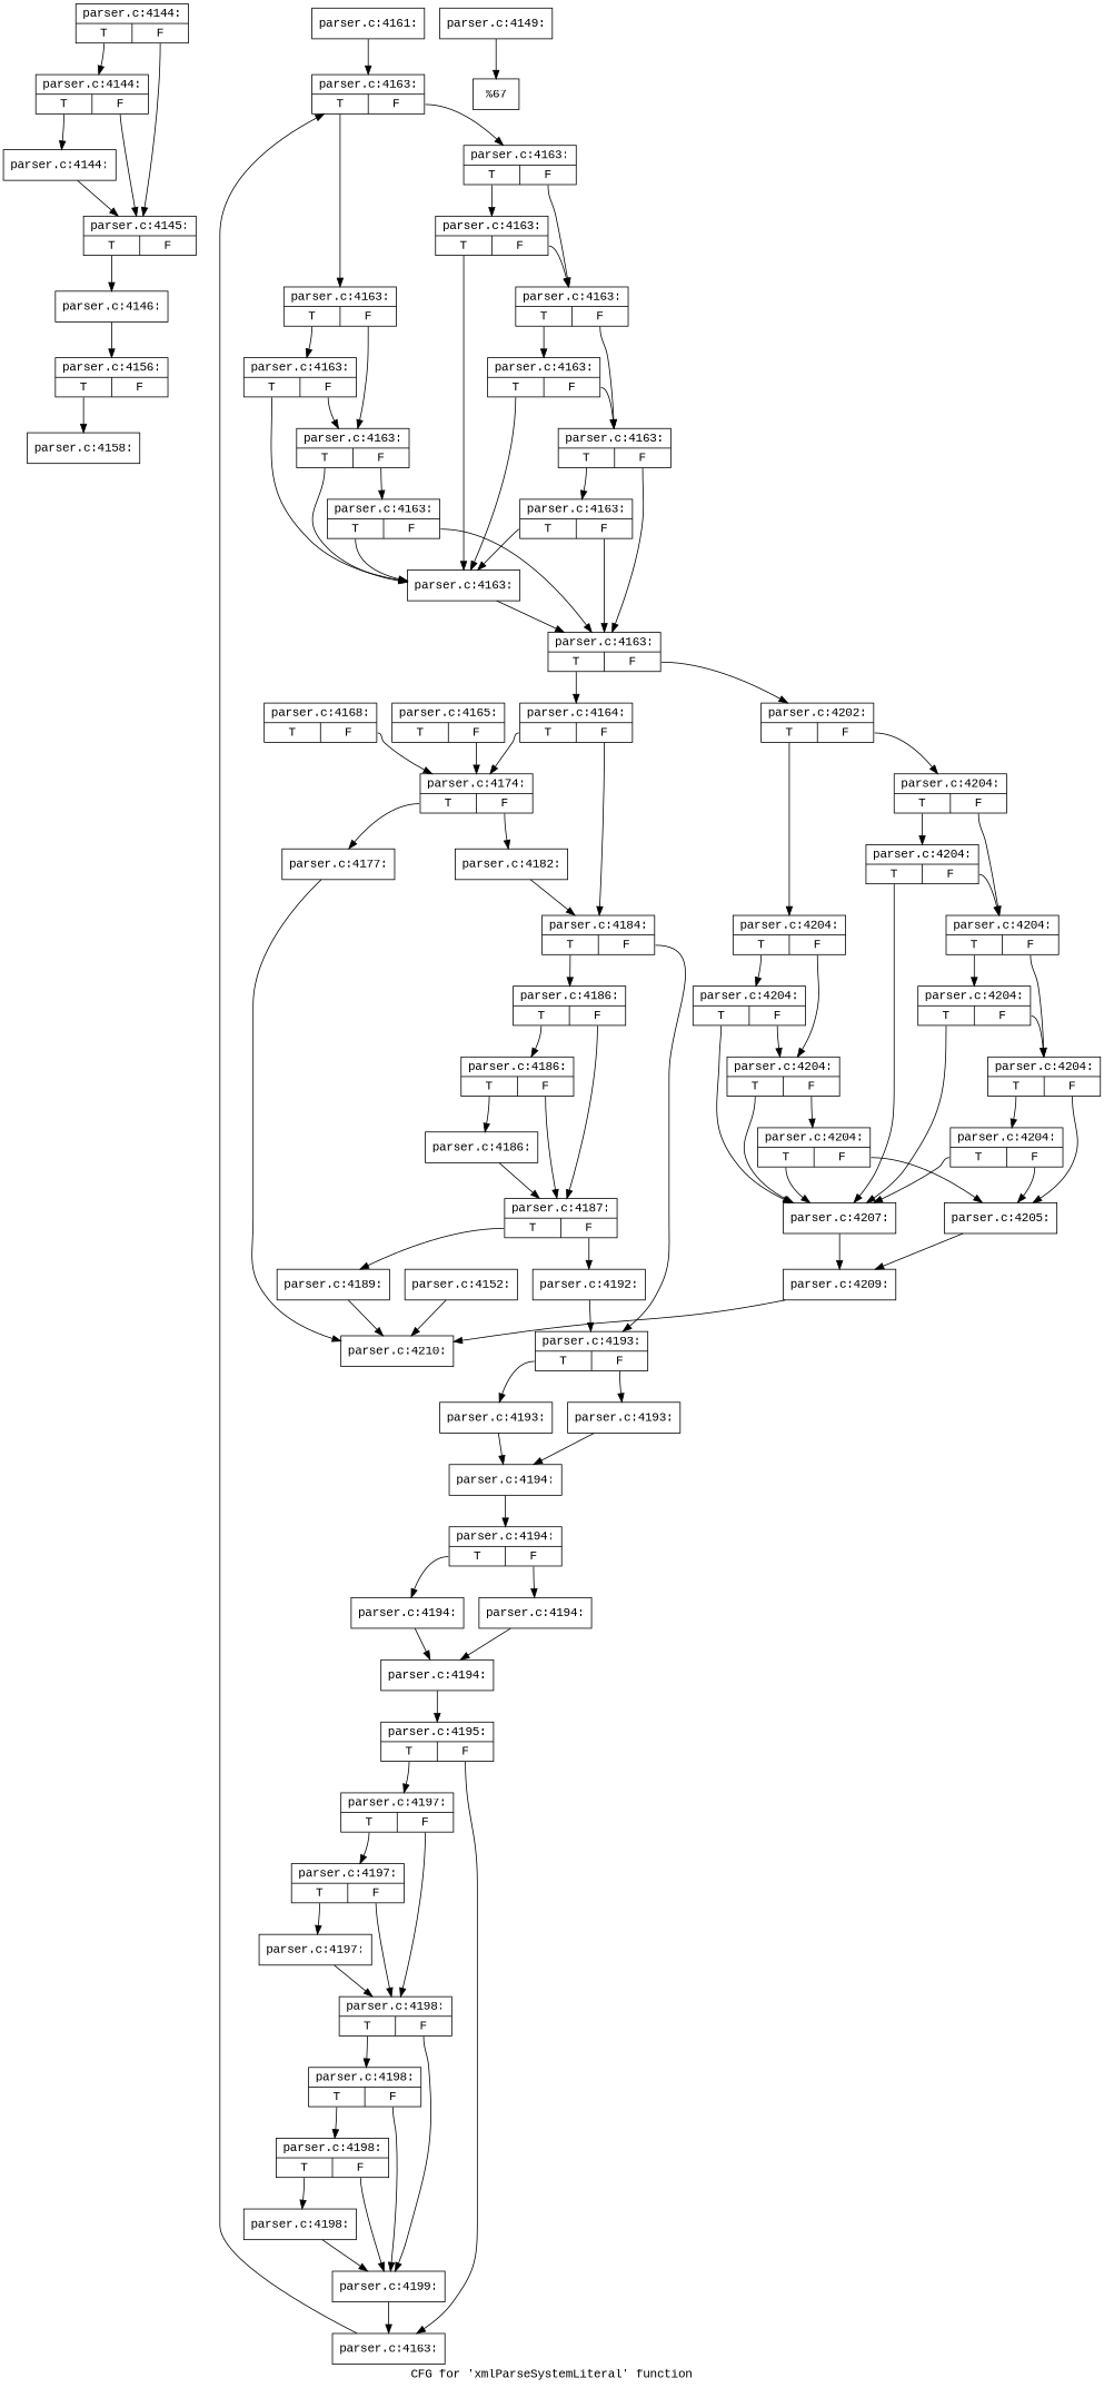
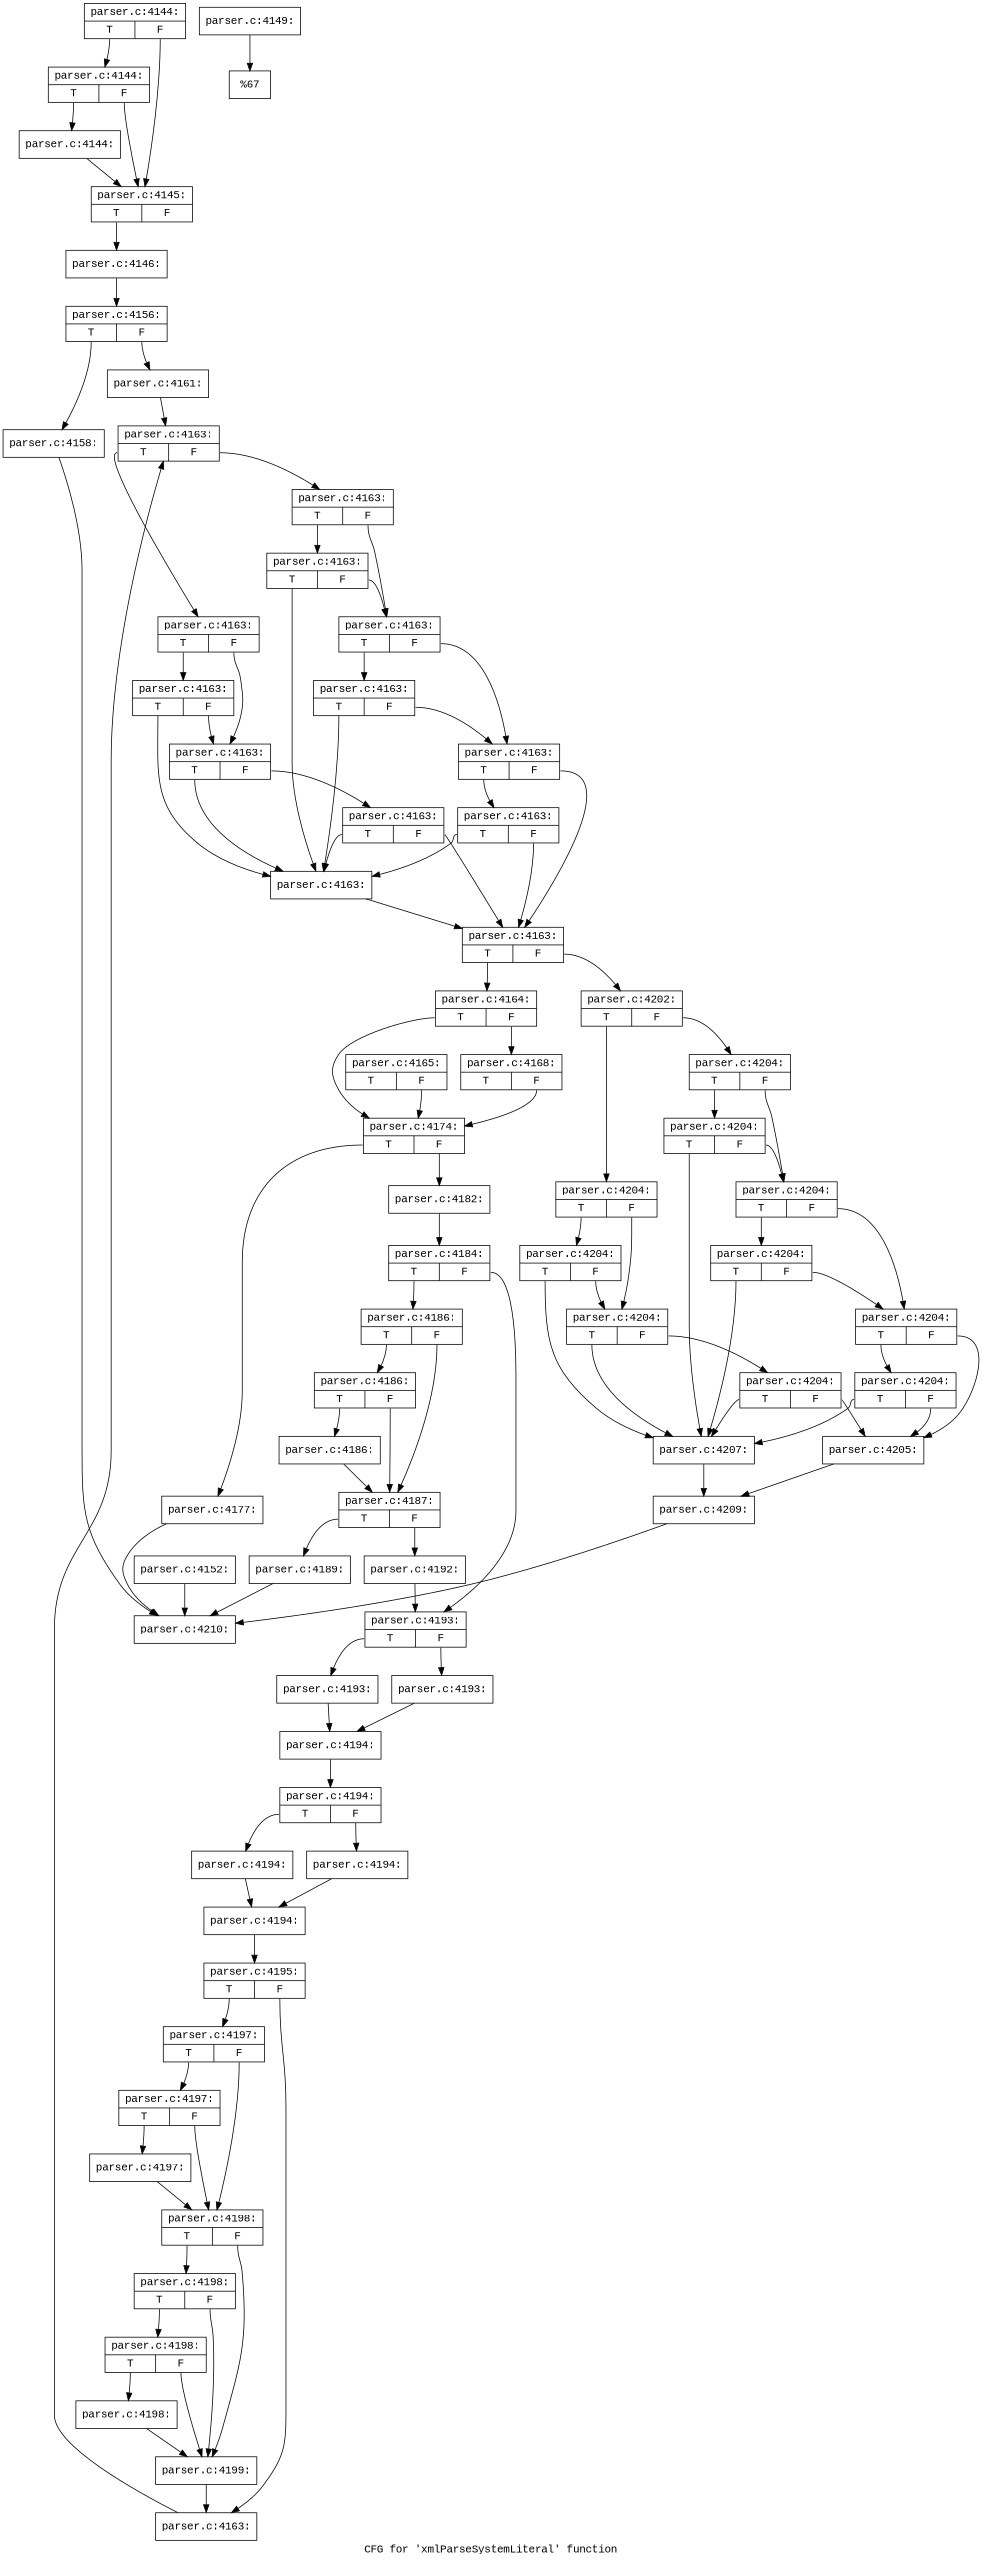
  digraph {
    fontname="Liberation Mono"
    label="CFG for 'xmlParseSystemLiteral' function"
    node [fontname="Liberation Mono" shape=record]
    edge [fontname="Liberation Mono" tailport=s0]
    n1 [label="{parser.c:4144:|{<s0>T|<s1>F}}"]
    n2 [label="{parser.c:4145:|{<s0>T|<s1>F}}"]
    n3 [label="{parser.c:4144:|{<s0>T|<s1>F}}"]
    n4 [label="{parser.c:4146:}"]
    n5 [label="{parser.c:4144:}"]
    n6 [label="{parser.c:4156:|{<s0>T|<s1>F}}"]
    n7 [label="{parser.c:4158:}"]
    n8 [label="{parser.c:4161:}"]
    n9 [label="{parser.c:4149:}"]
    n10 [label="{%67}"]
    n11 [label="{parser.c:4152:}"]
    n12 [label="{parser.c:4210:}"]
    n13 [label="{parser.c:4163:|{<s0>T|<s1>F}}"]
    n14 [label="{parser.c:4163:|{<s0>T|<s1>F}}"]
    n15 [label="{parser.c:4163:|{<s0>T|<s1>F}}"]
    n16 [label="{parser.c:4163:|{<s0>T|<s1>F}}"]
    n17 [label="{parser.c:4163:|{<s0>T|<s1>F}}"]
    n18 [label="{parser.c:4163:|{<s0>T|<s1>F}}"]
    n19 [label="{parser.c:4163:|{<s0>T|<s1>F}}"]
    n20 [label="{parser.c:4163:}"]
    n21 [label="{parser.c:4163:|{<s0>T|<s1>F}}"]
    n22 [label="{parser.c:4163:|{<s0>T|<s1>F}}"]
    n23 [label="{parser.c:4163:|{<s0>T|<s1>F}}"]
    n24 [label="{parser.c:4163:|{<s0>T|<s1>F}}"]
    n25 [label="{parser.c:4164:|{<s0>T|<s1>F}}"]
    n26 [label="{parser.c:4202:|{<s0>T|<s1>F}}"]
    n27 [label="{parser.c:4184:|{<s0>T|<s1>F}}"]
    n28 [label="{parser.c:4174:|{<s0>T|<s1>F}}"]
    n29 [label="{parser.c:4204:|{<s0>T|<s1>F}}"]
    n30 [label="{parser.c:4204:|{<s0>T|<s1>F}}"]
    n31 [label="{parser.c:4163:|{<s0>T|<s1>F}}"]
    n32 [label="{parser.c:4165:|{<s0>T|<s1>F}}"]
    n33 [label="{parser.c:4186:|{<s0>T|<s1>F}}"]
    n34 [label="{parser.c:4193:|{<s0>T|<s1>F}}"]
    n35 [label="{parser.c:4204:|{<s0>T|<s1>F}}"]
    n36 [label="{parser.c:4204:|{<s0>T|<s1>F}}"]
    n37 [label="{parser.c:4204:|{<s0>T|<s1>F}}"]
    n38 [label="{parser.c:4204:|{<s0>T|<s1>F}}"]
    n39 [label="{parser.c:4168:|{<s0>T|<s1>F}}"]
    n40 [label="{parser.c:4177:}"]
    n41 [label="{parser.c:4182:}"]
    n42 [label="{parser.c:4186:|{<s0>T|<s1>F}}"]
    n43 [label="{parser.c:4187:|{<s0>T|<s1>F}}"]
    n44 [label="{parser.c:4193:}"]
    n45 [label="{parser.c:4193:}"]
    n46 [label="{parser.c:4186:}"]
    n47 [label="{parser.c:4189:}"]
    n48 [label="{parser.c:4192:}"]
    n49 [label="{parser.c:4194:}"]
    n50 [label="{parser.c:4194:|{<s0>T|<s1>F}}"]
    n51 [label="{parser.c:4194:}"]
    n52 [label="{parser.c:4194:}"]
    n53 [label="{parser.c:4194:}"]
    n54 [label="{parser.c:4195:|{<s0>T|<s1>F}}"]
    n55 [label="{parser.c:4197:|{<s0>T|<s1>F}}"]
    n56 [label="{parser.c:4163:}"]
    n57 [label="{parser.c:4197:|{<s0>T|<s1>F}}"]
    n58 [label="{parser.c:4198:|{<s0>T|<s1>F}}"]
    n59 [label="{parser.c:4197:}"]
    n60 [label="{parser.c:4198:|{<s0>T|<s1>F}}"]
    n61 [label="{parser.c:4199:}"]
    n62 [label="{parser.c:4198:|{<s0>T|<s1>F}}"]
    n63 [label="{parser.c:4198:}"]
    n64 [label="{parser.c:4207:}"]
    n65 [label="{parser.c:4204:|{<s0>T|<s1>F}}"]
    n66 [label="{parser.c:4204:|{<s0>T|<s1>F}}"]
    n67 [label="{parser.c:4204:|{<s0>T|<s1>F}}"]
    n68 [label="{parser.c:4209:}"]
    n69 [label="{parser.c:4205:}"]
    n70 [label="{parser.c:4204:|{<s0>T|<s1>F}}"]
    n1 -> n2 [tailport=s1]
    n1 -> n3
    n2 -> n4
    n3 -> n2 [tailport=s1]
    n3 -> n5
    n4 -> n6
    n5 -> n2
    n6 -> n7
+   n6 -> n8 [tailport=s1]
+   n7 -> n12
    n8 -> n13
    n9 -> n10
    n11 -> n12
    n13 -> n14
    n13 -> n15 [tailport=s1]
    n14 -> n16
    n14 -> n17 [tailport=s1]
    n15 -> n18
    n15 -> n19 [tailport=s1]
    n16 -> n17 [tailport=s1]
    n16 -> n20
    n17 -> n20
    n17 -> n21 [tailport=s1]
    n18 -> n19 [tailport=s1]
    n18 -> n20
    n19 -> n22
    n19 -> n23 [tailport=s1]
    n20 -> n24
    n21 -> n20
    n21 -> n24 [tailport=s1]
    n22 -> n20
    n22 -> n23 [tailport=s1]
    n23 -> n24 [tailport=s1]
    n23 -> n31
    n24 -> n25
    n24 -> n26 [tailport=s1]
-   n25 -> n27 [tailport=s1]
+   n25 -> n39 [tailport=s1]
    n25 -> n28
    n26 -> n29
    n26 -> n30 [tailport=s1]
    n27 -> n33
    n27 -> n34 [tailport=s1]
    n28 -> n40
    n28 -> n41 [tailport=s1]
    n29 -> n35
    n29 -> n36 [tailport=s1]
    n30 -> n37
    n30 -> n38 [tailport=s1]
    n31 -> n20
    n31 -> n24 [tailport=s1]
    n32 -> n28 [tailport=s1]
    n33 -> n42
    n33 -> n43 [tailport=s1]
    n34 -> n44
    n34 -> n45 [tailport=s1]
    n35 -> n36 [tailport=s1]
    n35 -> n64
    n36 -> n64
    n36 -> n65 [tailport=s1]
    n37 -> n38 [tailport=s1]
    n37 -> n64
    n38 -> n66
    n38 -> n67 [tailport=s1]
    n39 -> n28 [tailport=s1]
    n40 -> n12
    n41 -> n27
    n42 -> n43 [tailport=s1]
    n42 -> n46
    n43 -> n47
    n43 -> n48 [tailport=s1]
    n44 -> n49
    n45 -> n49
    n46 -> n43
    n47 -> n12
    n48 -> n34
    n49 -> n50
    n50 -> n51
    n50 -> n52 [tailport=s1]
    n51 -> n53
    n52 -> n53
    n53 -> n54
    n54 -> n55
    n54 -> n56 [tailport=s1]
    n55 -> n57
    n55 -> n58 [tailport=s1]
    n56 -> n13
    n57 -> n58 [tailport=s1]
    n57 -> n59
    n58 -> n60
    n58 -> n61 [tailport=s1]
    n59 -> n58
    n60 -> n61 [tailport=s1]
    n60 -> n62
    n61 -> n56
    n62 -> n61 [tailport=s1]
    n62 -> n63
    n63 -> n61
    n64 -> n68
    n65 -> n64
    n65 -> n69 [tailport=s1]
    n66 -> n64
    n66 -> n67 [tailport=s1]
    n67 -> n69 [tailport=s1]
    n67 -> n70
    n68 -> n12
    n69 -> n68
    n70 -> n64
    n70 -> n69 [tailport=s1]
  }
